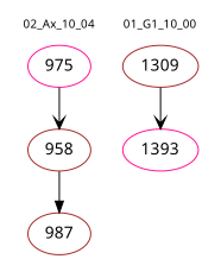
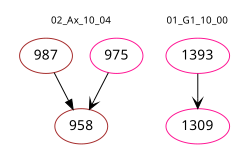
  digraph {
    fontname="Noto Sans"
    node [color=deeppink fontname="Noto Sans"]
    edge [arrowhead=vee color=black fontname="Noto Sans"]
    n1 [label=975]
    n2 [color=brown label=958]
    n3 [color=brown label=987]
-   n4 [color=brown label=1309]
+   n4 [label=1309]
    n5 [label=1393]
    subgraph cluster_1 {
      color=white
      fontsize=10
      label="02_Ax_10_04"
      n1
      n2
      n3
    }
    subgraph cluster_2 {
      color=white
      fontsize=10
      label="01_G1_10_00"
      n4
      n5
    }
    n1 -> n2
-   n2 -> n3 [arrowhead=normal]
-   n4 -> n5
+   n3 -> n2 [arrowhead=normal]
+   n5 -> n4
  }
